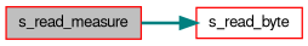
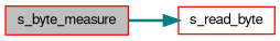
  digraph {
    rankdir=LR
    node [color=red fontname=FreeSans fontsize=10 shape=record style=filled]
-   n1 [fillcolor=grey75 fontcolor=black height=0.2 label=s_read_measure width=0.4]
+   n1 [fillcolor=grey75 fontcolor=black height=0.2 label=s_byte_measure width=0.4]
    n2 [fillcolor=white height=0.2 label=s_read_byte width=0.4]
    n1 -> n2 [color=teal fontname=FreeSans fontsize=10 labelfontname=FreeSans labelfontsize=10 style=bold]
  }
